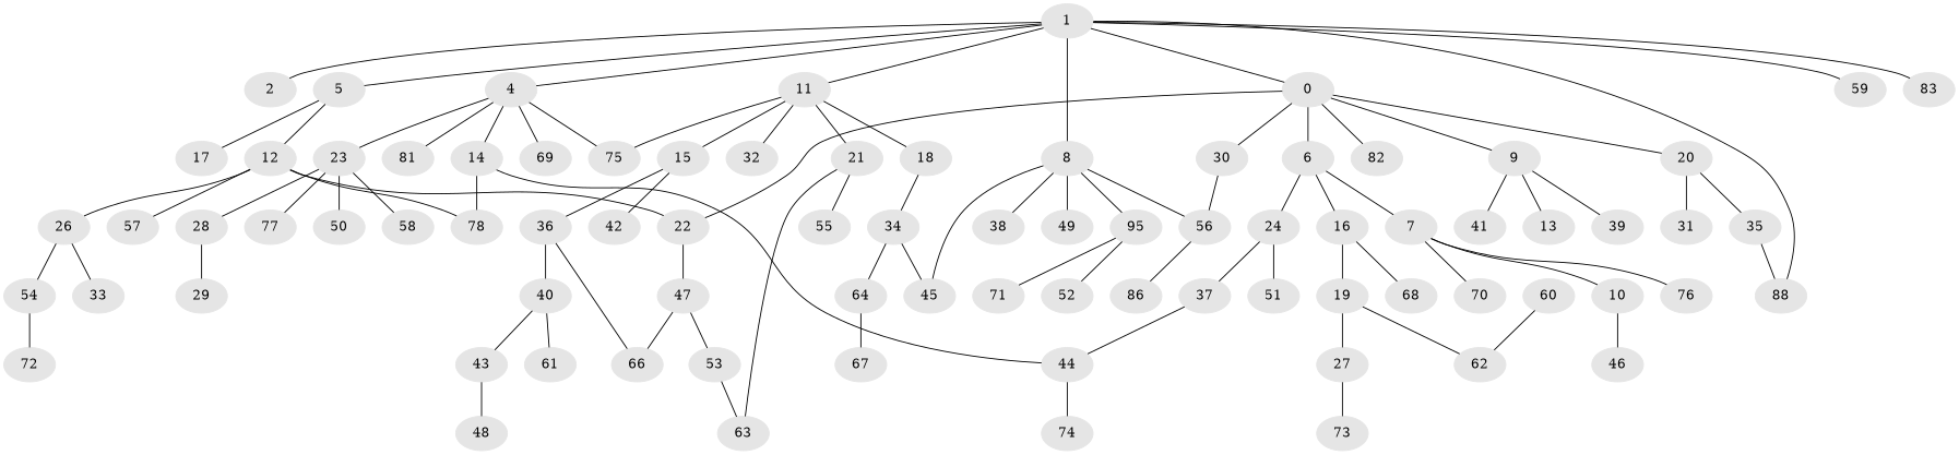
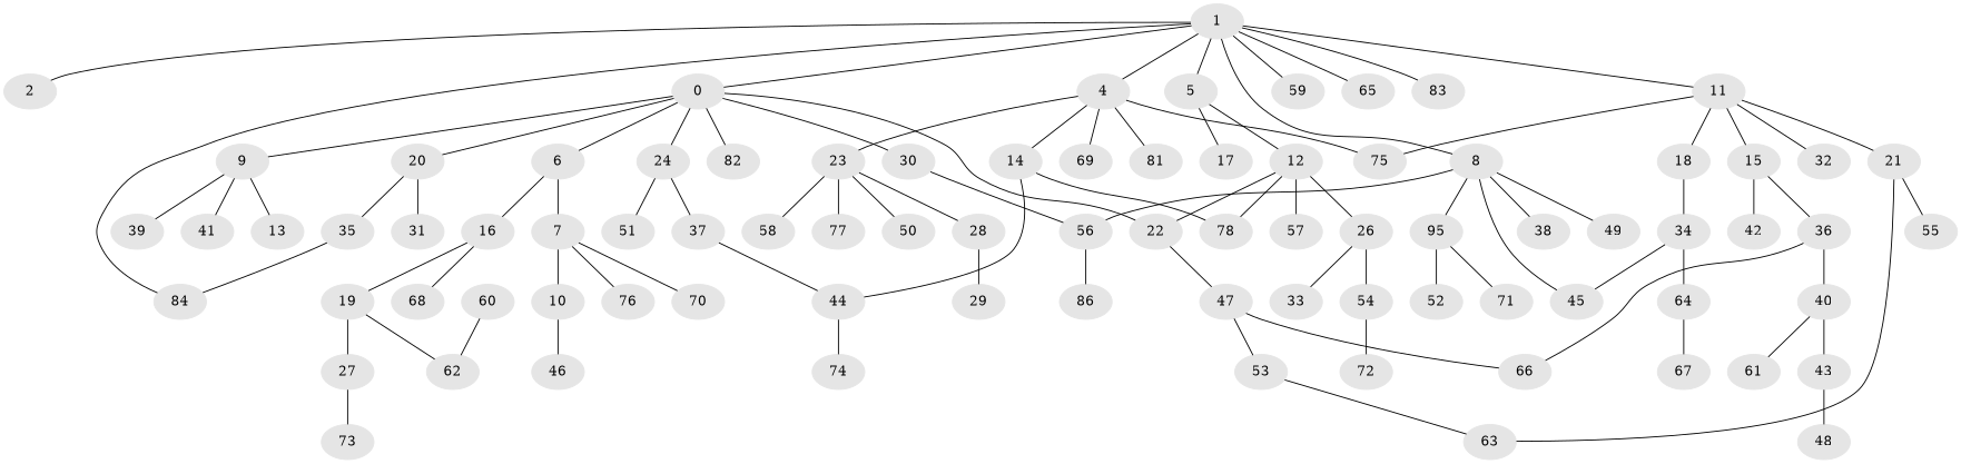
  graph {
    node [color=gray90 style=filled]
    1
    2
    n3 [label=0]
    4
    5
    8
    11
    59
+   65
    83
-   84 [label=88]
+   84
    6
    9
    20
    22
    24
    30
    82
    14
    23
    69
    75
    81
    12
    17
    n26 [label=95]
    38
    45
    49
    56
    15
    18
    21
    32
    7
    16
    13
    39
    41
    31
    35
    47
    37
    51
    78
    44
    28
    50
    58
    77
    26
    57
    10
    70
    76
    19
    68
    46
    52
    71
    n61 [label=86]
    36
    42
    34
    55
    63
    33
    54
    74
    40
    66
    27
    62
    64
    73
    53
    29
    72
    67
    43
    61
    48
    60
    1 -- 2
    1 -- n3
    1 -- 4
    1 -- 5
    1 -- 8
    1 -- 11
    1 -- 59
+   1 -- 65
    1 -- 83
    1 -- 84
    n3 -- 6
    n3 -- 9
    n3 -- 20
    n3 -- 22
-   6 -- 24
+   n3 -- 24
    n3 -- 30
    n3 -- 82
    4 -- 14
    4 -- 23
    4 -- 69
    4 -- 75
    4 -- 81
    5 -- 12
    5 -- 17
    8 -- n26
    8 -- 38
    8 -- 45
    8 -- 49
    8 -- 56
    11 -- 75
    11 -- 15
    11 -- 18
    11 -- 21
    11 -- 32
    6 -- 7
    6 -- 16
    9 -- 13
    9 -- 39
    9 -- 41
    20 -- 31
    20 -- 35
    22 -- 47
    24 -- 37
    24 -- 51
    30 -- 56
    14 -- 78
    14 -- 44
    23 -- 28
    23 -- 50
    23 -- 58
    23 -- 77
    12 -- 22
    12 -- 78
    12 -- 26
    12 -- 57
    n26 -- 52
    n26 -- 71
    56 -- n61
    15 -- 36
    15 -- 42
    18 -- 34
    21 -- 55
    21 -- 63
    7 -- 10
    7 -- 70
    7 -- 76
    16 -- 19
    16 -- 68
    35 -- 84
    47 -- 66
    47 -- 53
    37 -- 44
    44 -- 74
    28 -- 29
    26 -- 33
    26 -- 54
    10 -- 46
    19 -- 27
    19 -- 62
    36 -- 40
    36 -- 66
    34 -- 45
    34 -- 64
    54 -- 72
    40 -- 43
    40 -- 61
    27 -- 73
    64 -- 67
    53 -- 63
    43 -- 48
    60 -- 62
  }
